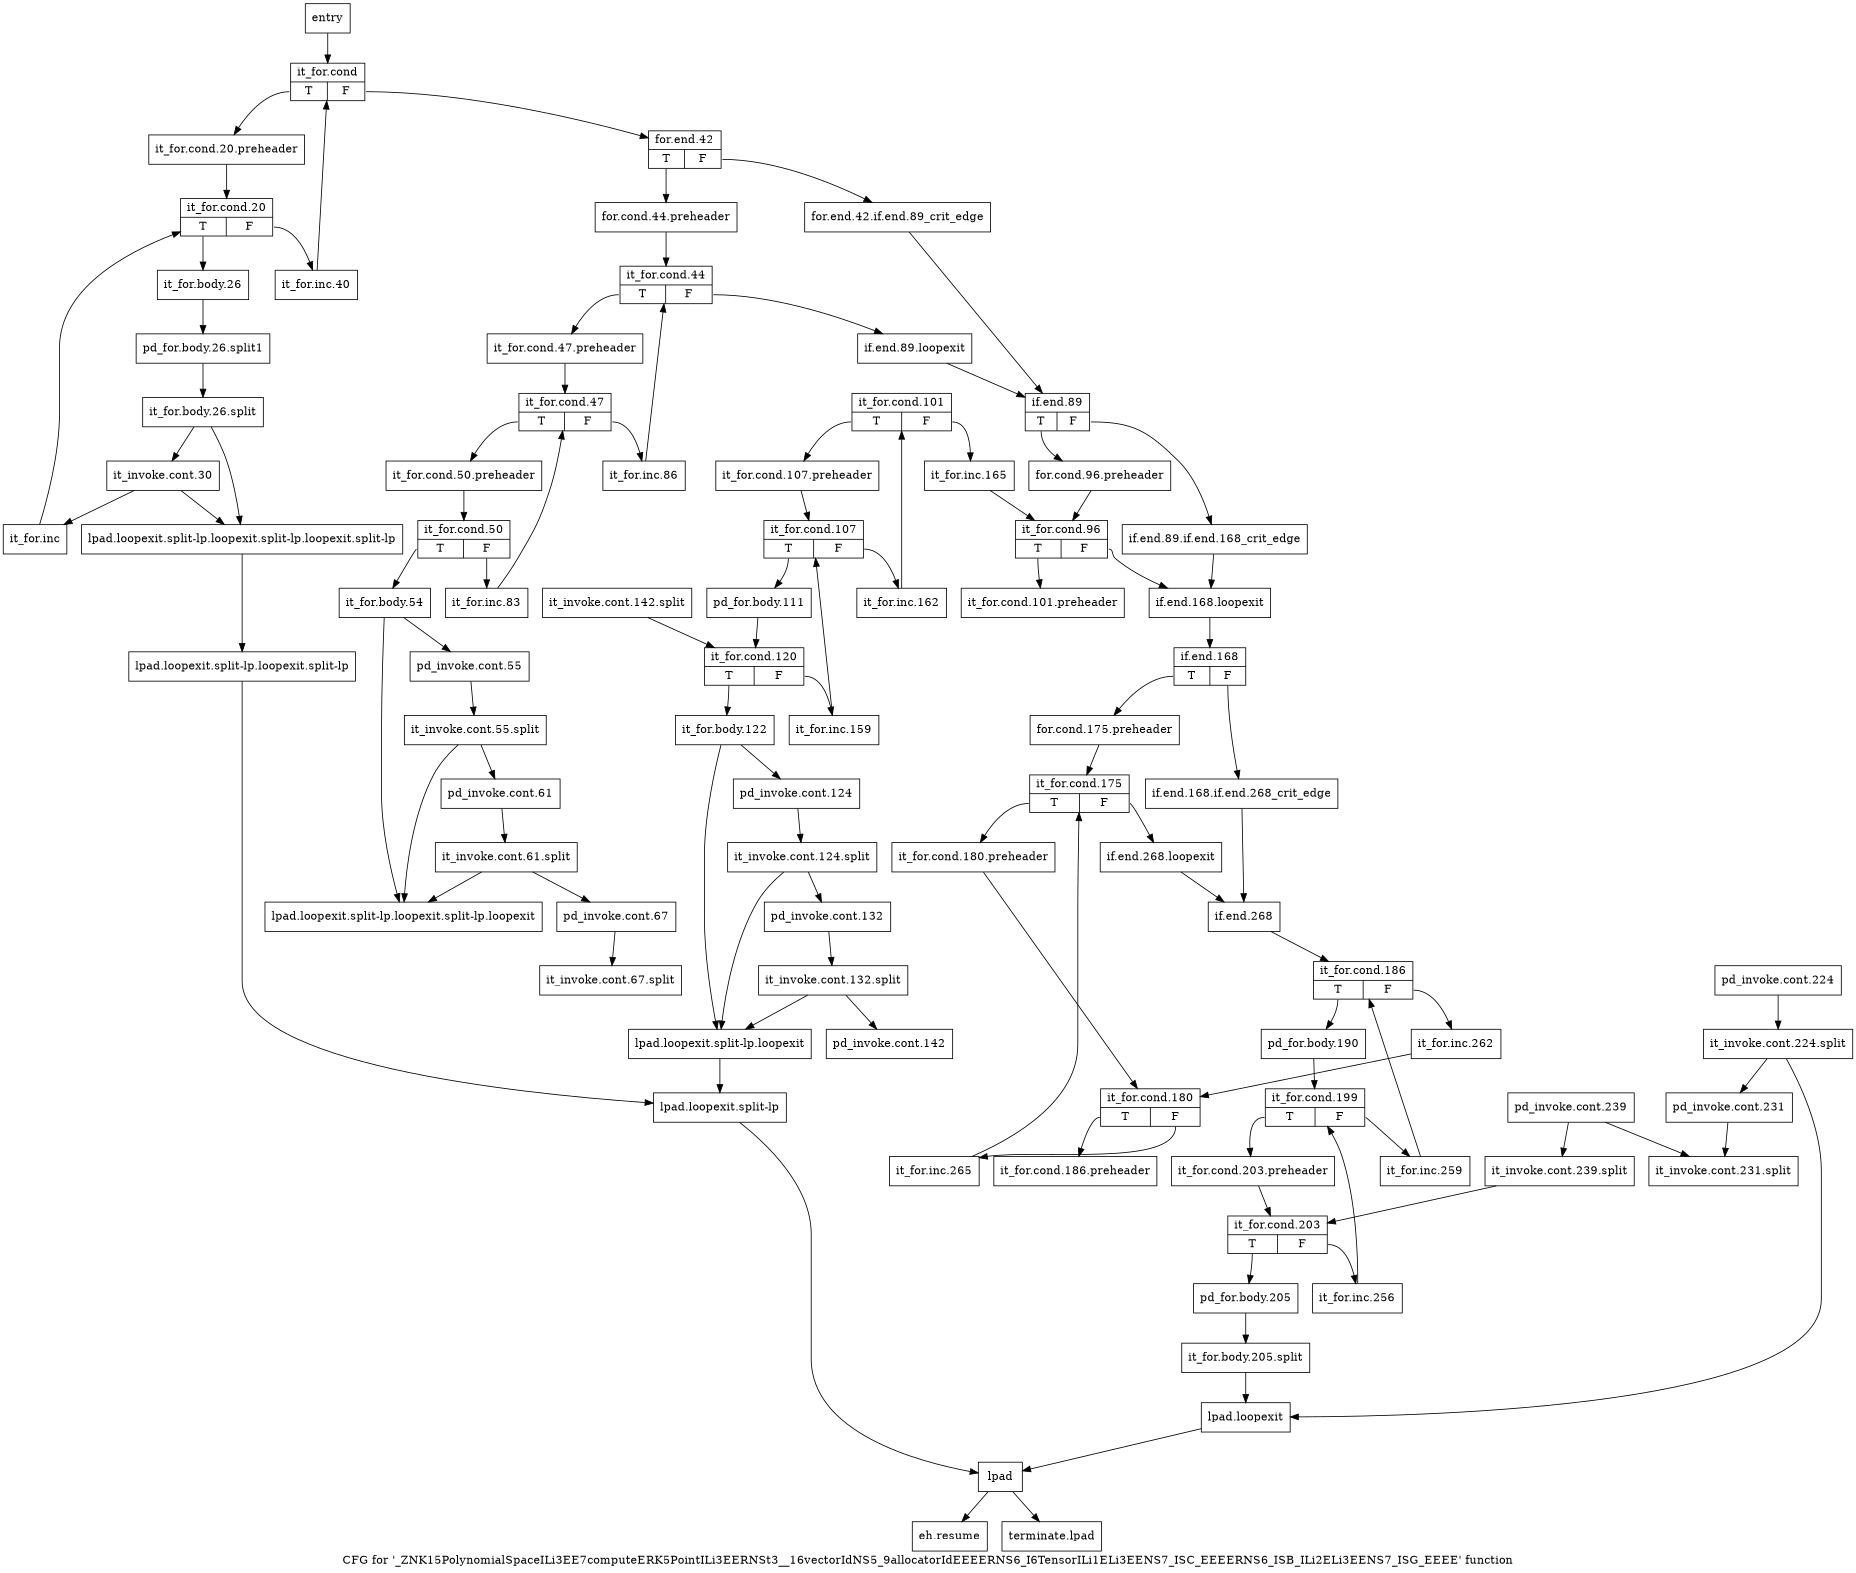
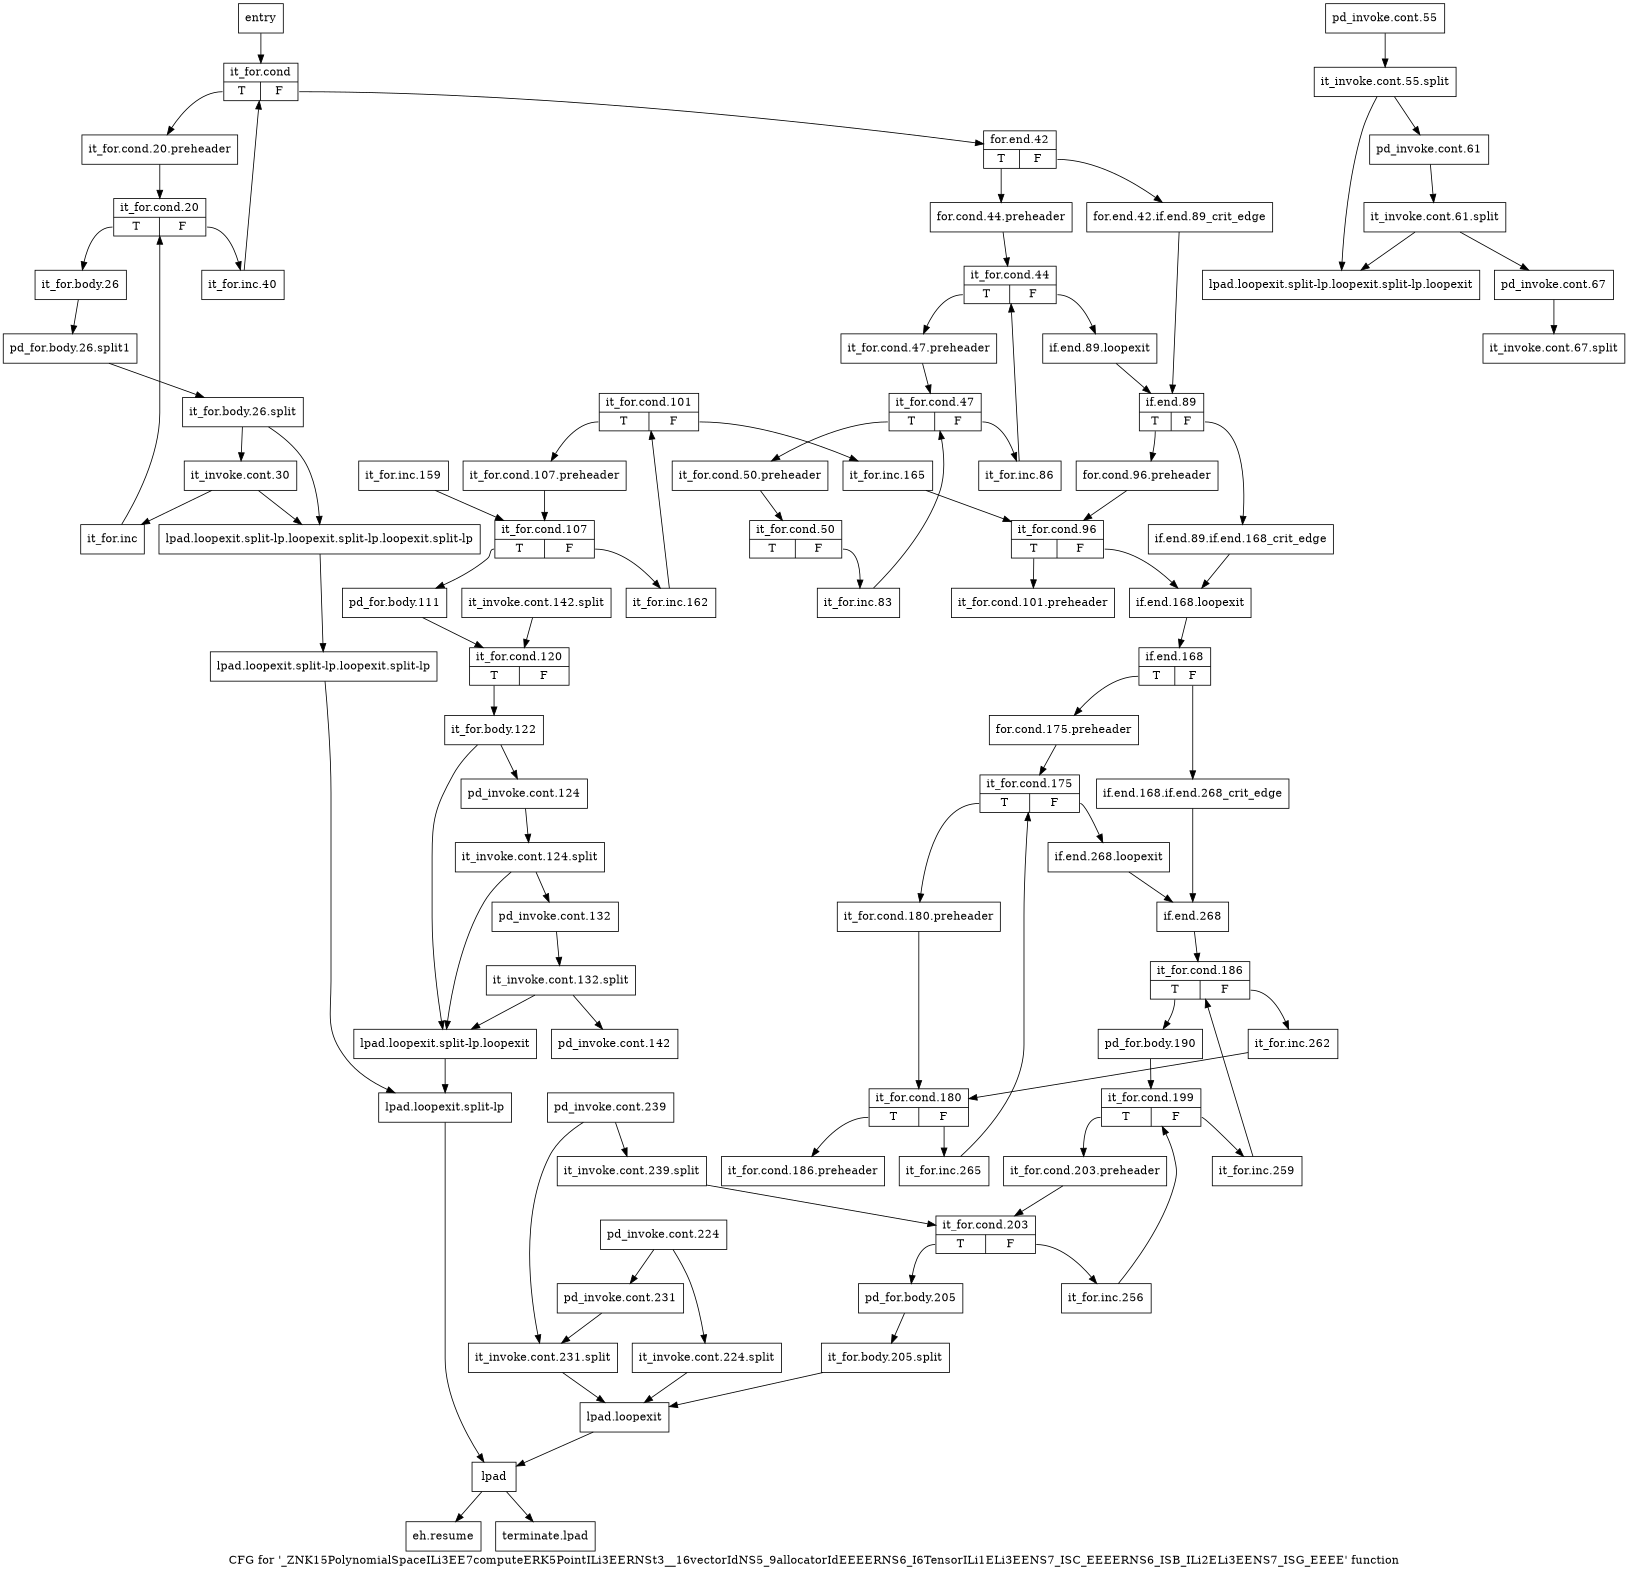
  digraph {
    label="CFG for '_ZNK15PolynomialSpaceILi3EE7computeERK5PointILi3EERNSt3__16vectorIdNS5_9allocatorIdEEEERNS6_I6TensorILi1ELi3EENS7_ISC_EEEERNS6_ISB_ILi2ELi3EENS7_ISG_EEEE' function"
    node [shape=record]
    n1 [label="{entry}"]
    n2 [label="{it_for.cond|{<s0>T|<s1>F}}"]
    n3 [label="{it_for.cond.20.preheader}"]
    n4 [label="{for.end.42|{<s0>T|<s1>F}}"]
    n5 [label="{it_for.cond.20|{<s0>T|<s1>F}}"]
    n6 [label="{for.cond.44.preheader}"]
    n7 [label="{for.end.42.if.end.89_crit_edge}"]
    n8 [label="{it_for.body.26}"]
    n9 [label="{it_for.inc.40}"]
    n10 [label="{it_for.cond.44|{<s0>T|<s1>F}}"]
    n11 [label="{if.end.89|{<s0>T|<s1>F}}"]
    n12 [label="{pd_for.body.26.split1}"]
    n13 [label="{it_for.body.26.split}"]
    n14 [label="{it_invoke.cont.30}"]
    n15 [label="{lpad.loopexit.split-lp.loopexit.split-lp.loopexit.split-lp}"]
    n16 [label="{it_for.inc}"]
    n17 [label="{lpad.loopexit.split-lp.loopexit.split-lp}"]
    n18 [label="{lpad.loopexit.split-lp}"]
    n19 [label="{lpad.loopexit}"]
    n20 [label="{lpad}"]
    n21 [label="{eh.resume}"]
    n22 [label="{terminate.lpad}"]
    n23 [label="{lpad.loopexit.split-lp.loopexit}"]
    n24 [label="{lpad.loopexit.split-lp.loopexit.split-lp.loopexit}"]
    n25 [label="{it_for.cond.47.preheader}"]
    n26 [label="{if.end.89.loopexit}"]
    n27 [label="{for.cond.96.preheader}"]
    n28 [label="{if.end.89.if.end.168_crit_edge}"]
    n29 [label="{it_for.cond.96|{<s0>T|<s1>F}}"]
    n30 [label="{if.end.168.loopexit}"]
    n31 [label="{it_for.cond.47|{<s0>T|<s1>F}}"]
    n32 [label="{it_for.cond.50.preheader}"]
    n33 [label="{it_for.inc.86}"]
    n34 [label="{it_for.cond.50|{<s0>T|<s1>F}}"]
-   n35 [label="{it_for.body.54}"]
    n36 [label="{it_for.inc.83}"]
    n37 [label="{pd_invoke.cont.55}"]
    n38 [label="{it_invoke.cont.55.split}"]
    n39 [label="{pd_invoke.cont.61}"]
    n40 [label="{it_invoke.cont.61.split}"]
    n41 [label="{pd_invoke.cont.67}"]
    n42 [label="{it_invoke.cont.67.split}"]
    n43 [label="{it_for.cond.101.preheader}"]
    n44 [label="{if.end.168|{<s0>T|<s1>F}}"]
    n45 [label="{for.cond.175.preheader}"]
    n46 [label="{if.end.168.if.end.268_crit_edge}"]
    n47 [label="{it_for.cond.175|{<s0>T|<s1>F}}"]
    n48 [label="{if.end.268}"]
    n49 [label="{it_for.cond.101|{<s0>T|<s1>F}}"]
    n50 [label="{it_for.cond.107.preheader}"]
    n51 [label="{it_for.inc.165}"]
    n52 [label="{it_for.cond.107|{<s0>T|<s1>F}}"]
    n53 [label="{pd_for.body.111}"]
    n54 [label="{it_for.inc.162}"]
    n55 [label="{it_for.cond.120|{<s0>T|<s1>F}}"]
    n56 [label="{it_for.body.122}"]
    n57 [label="{it_for.inc.159}"]
    n58 [label="{pd_invoke.cont.124}"]
    n59 [label="{it_invoke.cont.124.split}"]
    n60 [label="{pd_invoke.cont.132}"]
    n61 [label="{it_invoke.cont.132.split}"]
    n62 [label="{pd_invoke.cont.142}"]
    n63 [label="{it_invoke.cont.142.split}"]
    n64 [label="{it_for.cond.180.preheader}"]
    n65 [label="{if.end.268.loopexit}"]
    n66 [label="{it_for.cond.186|{<s0>T|<s1>F}}"]
    n67 [label="{it_for.cond.180|{<s0>T|<s1>F}}"]
    n68 [label="{it_for.cond.186.preheader}"]
    n69 [label="{it_for.inc.265}"]
    n70 [label="{pd_for.body.190}"]
    n71 [label="{it_for.inc.262}"]
    n72 [label="{it_for.cond.199|{<s0>T|<s1>F}}"]
    n73 [label="{it_for.cond.203.preheader}"]
    n74 [label="{it_for.inc.259}"]
    n75 [label="{it_for.cond.203|{<s0>T|<s1>F}}"]
    n76 [label="{pd_for.body.205}"]
    n77 [label="{it_for.inc.256}"]
    n78 [label="{it_for.body.205.split}"]
    n79 [label="{pd_invoke.cont.224}"]
    n80 [label="{it_invoke.cont.224.split}"]
    n81 [label="{pd_invoke.cont.231}"]
    n82 [label="{it_invoke.cont.231.split}"]
    n83 [label="{pd_invoke.cont.239}"]
    n84 [label="{it_invoke.cont.239.split}"]
    n1 -> n2
    n2 -> n3 [tailport=s0]
    n2 -> n4 [tailport=s1]
    n3 -> n5
    n4 -> n6 [tailport=s0]
    n4 -> n7 [tailport=s1]
    n5 -> n8 [tailport=s0]
    n5 -> n9 [tailport=s1]
    n6 -> n10
    n7 -> n11
    n8 -> n12
    n9 -> n2
    n10 -> n25 [tailport=s0]
    n10 -> n26 [tailport=s1]
    n11 -> n27 [tailport=s0]
    n11 -> n28 [tailport=s1]
    n12 -> n13
    n13 -> n14
    n13 -> n15
    n14 -> n15
    n14 -> n16
    n15 -> n17
    n16 -> n5
    n17 -> n18
    n18 -> n20
    n19 -> n20
    n20 -> n21
    n20 -> n22
    n23 -> n18
    n25 -> n31
    n26 -> n11
    n27 -> n29
    n28 -> n30
    n29 -> n30 [tailport=s1]
    n29 -> n43 [tailport=s0]
    n30 -> n44
    n31 -> n32 [tailport=s0]
    n31 -> n33 [tailport=s1]
    n32 -> n34
    n33 -> n10
-   n34 -> n35 [tailport=s0]
    n34 -> n36 [tailport=s1]
-   n35 -> n24
-   n35 -> n37
    n36 -> n31
    n37 -> n38
    n38 -> n24
    n38 -> n39
    n39 -> n40
    n40 -> n24
    n40 -> n41
    n41 -> n42
    n44 -> n45 [tailport=s0]
    n44 -> n46 [tailport=s1]
    n45 -> n47
    n46 -> n48
    n47 -> n64 [tailport=s0]
    n47 -> n65 [tailport=s1]
    n48 -> n66
    n49 -> n50 [tailport=s0]
    n49 -> n51 [tailport=s1]
    n50 -> n52
    n51 -> n29
    n52 -> n53 [tailport=s0]
    n52 -> n54 [tailport=s1]
    n53 -> n55
    n54 -> n49
    n55 -> n56 [tailport=s0]
-   n55 -> n57 [tailport=s1]
    n56 -> n23
    n56 -> n58
    n57 -> n52
    n58 -> n59
    n59 -> n23
    n59 -> n60
    n60 -> n61
    n61 -> n23
    n61 -> n62
    n63 -> n55
    n64 -> n67
    n65 -> n48
    n66 -> n70 [tailport=s0]
    n66 -> n71 [tailport=s1]
    n67 -> n68 [tailport=s0]
    n67 -> n69 [tailport=s1]
    n69 -> n47
    n70 -> n72
    n71 -> n67
    n72 -> n73 [tailport=s0]
    n72 -> n74 [tailport=s1]
    n73 -> n75
    n74 -> n66
    n75 -> n76 [tailport=s0]
    n75 -> n77 [tailport=s1]
    n76 -> n78
    n77 -> n72
    n78 -> n19
    n79 -> n80
    n80 -> n19
-   n80 -> n81
+   n79 -> n81
    n81 -> n82
+   n82 -> n19
    n83 -> n82
    n83 -> n84
    n84 -> n75
  }
